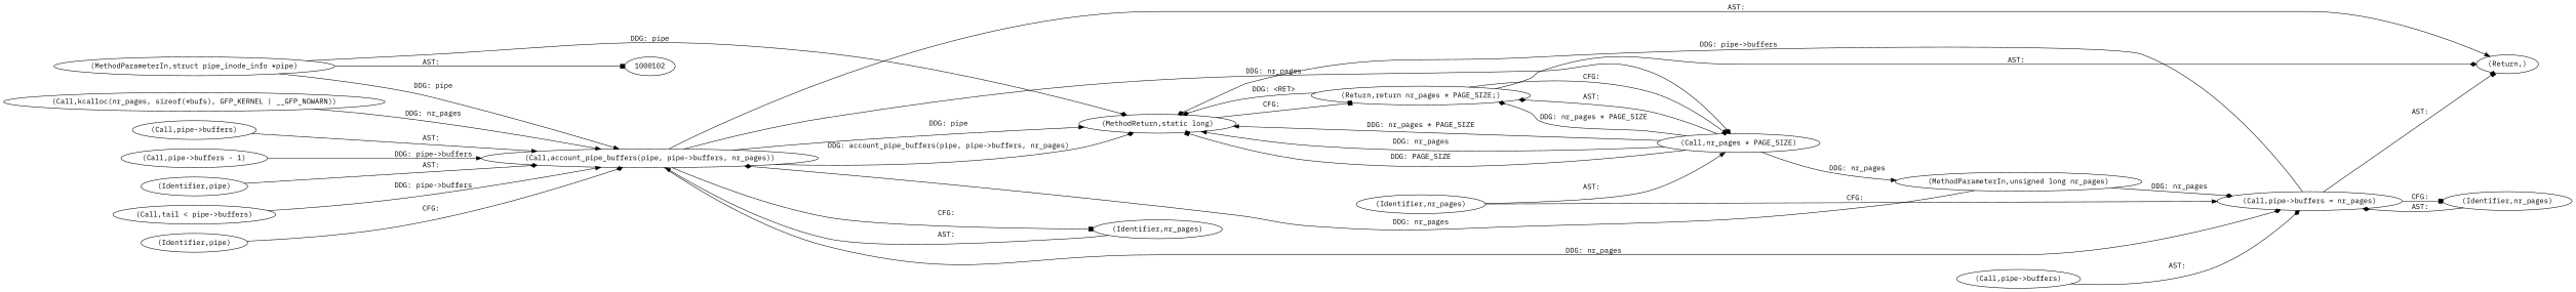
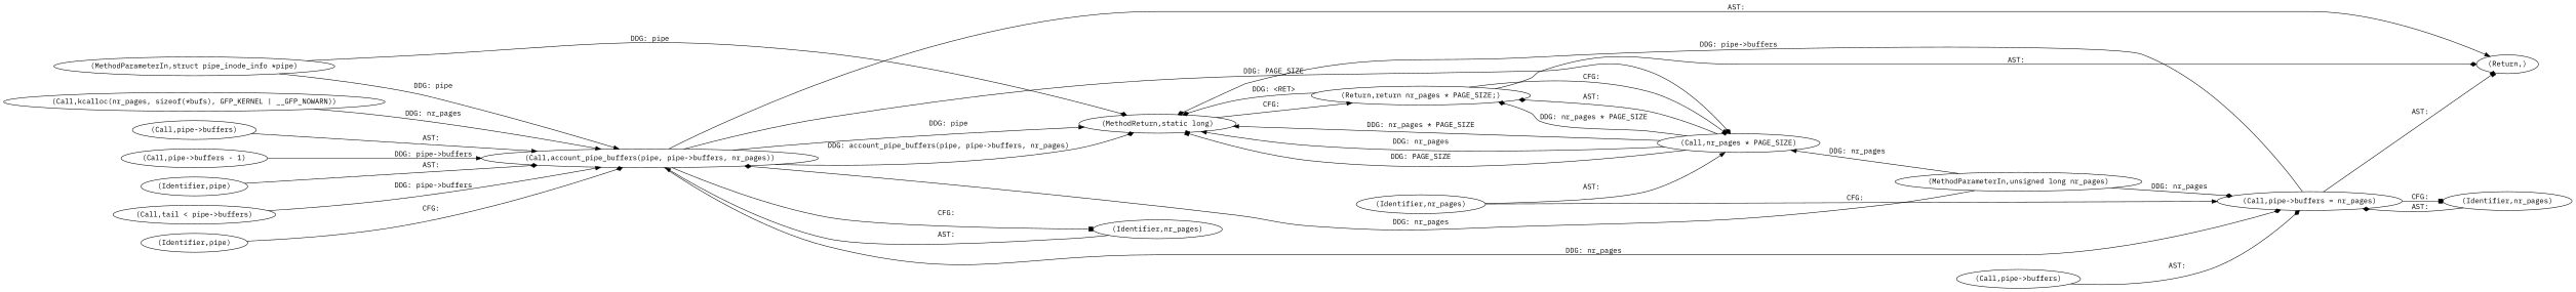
  digraph {
    fontname="IBM Plex Mono"
    rankdir=LR
    node [fontname="IBM Plex Mono"]
    edge [arrowhead=diamond fontname="IBM Plex Mono"]
    n1 [label="(MethodParameterIn,struct pipe_inode_info *pipe)"]
    n2 [label="(Call,account_pipe_buffers(pipe, pipe->buffers, nr_pages))"]
    n3 [label="(MethodReturn,static long)"]
-   1000102
    n5 [label="(Call,pipe->buffers = nr_pages)"]
    n6 [label="(Call,nr_pages * PAGE_SIZE)"]
    n7 [label="(Return,)"]
    n8 [label="(Identifier,nr_pages)"]
    n9 [label="(Return,return nr_pages * PAGE_SIZE;)"]
    n10 [label="(Identifier,nr_pages)"]
    n11 [label="(Call,pipe->buffers - 1)"]
    n12 [label="(Identifier,pipe)"]
    n13 [label="(Identifier,nr_pages)"]
    n14 [label="(Call,tail < pipe->buffers)"]
    n15 [label="(MethodParameterIn,unsigned long nr_pages)"]
    n16 [label="(Identifier,pipe)"]
    n17 [label="(Call,kcalloc(nr_pages, sizeof(*bufs), GFP_KERNEL | __GFP_NOWARN))"]
    n18 [label="(Call,pipe->buffers)"]
    n19 [label="(Call,pipe->buffers)"]
    n1 -> n2 [arrowhead=normal label="DDG: pipe"]
    n1 -> n3 [label="DDG: pipe"]
-   n1 -> 1000102 [arrowhead=box label="AST: "]
    n2 -> n3 [label="DDG: account_pipe_buffers(pipe, pipe->buffers, nr_pages)"]
    n2 -> n3 [arrowhead=normal label="DDG: pipe"]
    n2 -> n5 [label="DDG: nr_pages"]
-   n2 -> n6 [label="DDG: nr_pages"]
+   n2 -> n6 [label="DDG: PAGE_SIZE"]
    n2 -> n7 [arrowhead=normal label="AST: "]
    n2 -> n8 [arrowhead=box label="CFG: "]
-   n3 -> n9 [arrowhead=box label="CFG: "]
+   n3 -> n9 [arrowhead=normal label="CFG: "]
    n5 -> n3 [label="DDG: pipe->buffers"]
    n5 -> n7 [arrowhead=box label="AST: "]
    n5 -> n10 [arrowhead=box label="CFG: "]
    n6 -> n3 [arrowhead=normal label="DDG: nr_pages * PAGE_SIZE"]
    n6 -> n3 [arrowhead=normal label="DDG: nr_pages"]
    n6 -> n3 [arrowhead=box label="DDG: PAGE_SIZE"]
    n6 -> n9 [label="AST: "]
    n6 -> n9 [label="DDG: nr_pages * PAGE_SIZE"]
    n8 -> n2 [arrowhead=normal label="AST: "]
    n9 -> n3 [label="DDG: <RET>"]
    n9 -> n6 [arrowhead=box label="CFG: "]
    n9 -> n7 [label="AST: "]
    n10 -> n5 [label="AST: "]
    n11 -> n2 [arrowhead=normal label="DDG: pipe->buffers"]
    n12 -> n2 [label="AST: "]
    n13 -> n5 [arrowhead=normal label="CFG: "]
    n13 -> n6 [arrowhead=normal label="AST: "]
    n14 -> n2 [arrowhead=normal label="DDG: pipe->buffers"]
    n15 -> n2 [label="DDG: nr_pages"]
    n15 -> n5 [label="DDG: nr_pages"]
-   n6 -> n15 [arrowhead=normal label="DDG: nr_pages"]
+   n15 -> n6 [arrowhead=normal label="DDG: nr_pages"]
    n16 -> n2 [label="CFG: "]
    n17 -> n2 [arrowhead=normal label="DDG: nr_pages"]
    n18 -> n5 [label="AST: "]
    n19 -> n2 [arrowhead=normal label="AST: "]
  }
